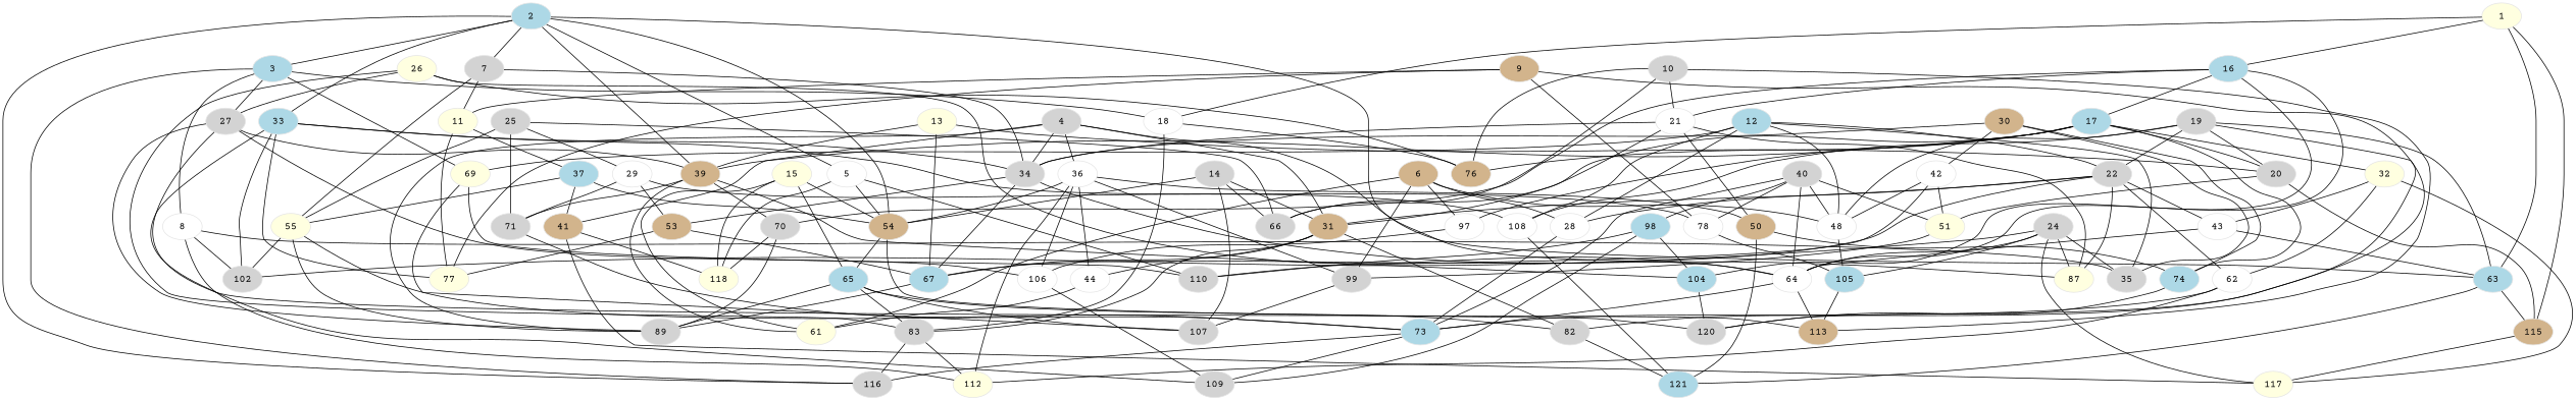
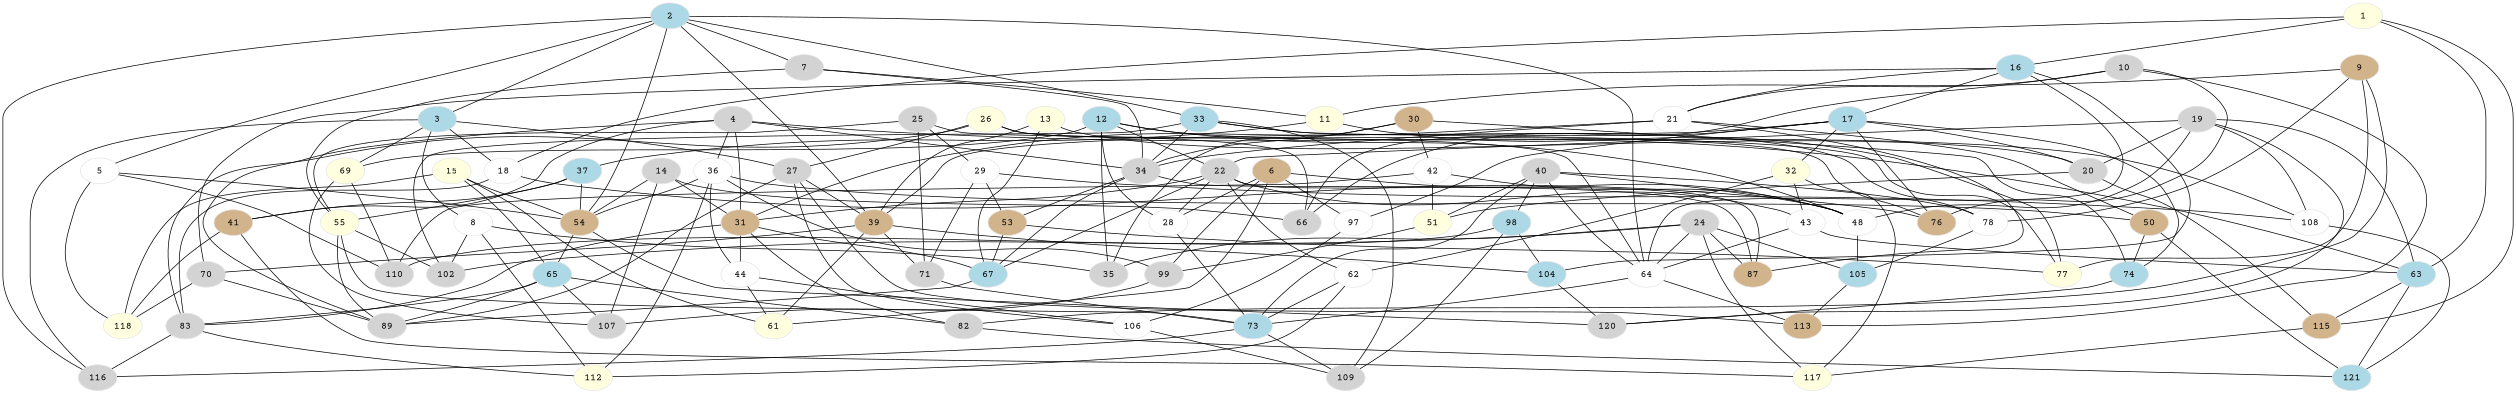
  graph {
    fontname="Courier Prime"
    node [color=gray90 fillcolor=lightgrey fontname="Courier Prime" style=filled]
    edge [fontname="Courier Prime"]
    16 [fillcolor=lightblue super="+91"]
    64 [fillcolor=white super="+93+86"]
    21 [fillcolor=white super="+85"]
    17 [fillcolor=lightblue super="+38+47"]
    70
    104 [fillcolor=lightblue]
    1 [fillcolor=lightyellow]
    18 [fillcolor=white]
    63 [fillcolor=lightblue super="+79"]
    115 [fillcolor=tan]
    76 [fillcolor=tan]
    83 [super="+111"]
    121 [fillcolor=lightblue]
    117 [fillcolor=lightyellow]
    2 [fillcolor=lightblue super="+101+49"]
    3 [fillcolor=lightblue super="+23"]
    5 [fillcolor=white]
    7
    33 [fillcolor=lightblue super="+56"]
    39 [fillcolor=tan super="+90+58"]
    54 [fillcolor=tan super="+123+88"]
    116
    8 [fillcolor=white]
    27 [super="+45"]
    69 [fillcolor=lightyellow]
    110
    118 [fillcolor=lightyellow]
    34 [super="+68"]
    11 [fillcolor=lightyellow]
    55 [fillcolor=lightyellow super="+95"]
    102
    77 [fillcolor=lightyellow]
    78 [fillcolor=white]
    109
    61 [fillcolor=lightyellow]
    71
    65 [fillcolor=lightblue super="+81"]
    120
    113 [fillcolor=tan]
    73 [fillcolor=lightblue super="+80"]
    35
    112 [fillcolor=lightyellow]
    89 [super="+119"]
    106 [fillcolor=white]
    107
    4 [super="+46"]
    31 [fillcolor=tan super="+59+60"]
    36 [fillcolor=white super="+100"]
    41 [fillcolor=tan]
    82
    67 [fillcolor=lightblue super="+84"]
    44 [fillcolor=white]
-   87 [fillcolor=lightyellow]
+   87 [fillcolor=tan]
    53 [fillcolor=tan]
    99
    50 [fillcolor=tan]
    6 [fillcolor=tan super="+72"]
    28 [fillcolor=white]
    48 [fillcolor=white super="+96"]
    97 [fillcolor=white]
    105 [fillcolor=lightblue]
    37 [fillcolor=lightblue]
    9 [fillcolor=tan]
    10
    66
    12 [fillcolor=lightblue super="+57"]
    22 [super="+52"]
    108 [fillcolor=white]
    43 [fillcolor=white]
    62 [fillcolor=white]
    20 [super="+122"]
    51 [fillcolor=lightyellow]
    13 [fillcolor=lightyellow]
    14
    15 [fillcolor=lightyellow]
    32 [fillcolor=lightyellow]
    74 [fillcolor=lightblue]
    19 [super="+103"]
    24 [super="+92"]
    25
    29 [fillcolor=white]
    26 [fillcolor=lightyellow]
    30 [fillcolor=tan]
    42 [fillcolor=white]
    40 [super="+75"]
    98 [fillcolor=lightblue]
    16 -- 64
    16 -- 21
    16 -- 17
    16 -- 70
    16 -- 104
    64 -- 113
    64 -- 73
    21 -- 34
    21 -- 31
    21 -- 87
    21 -- 50
    17 -- 76
    17 -- 39
    17 -- 97
    17 -- 66
    17 -- 20
    17 -- 32
    17 -- 74
    70 -- 118
    70 -- 89
    104 -- 120
    1 -- 16
    1 -- 18
    1 -- 63
    1 -- 115
    18 -- 76
    18 -- 83
    63 -- 115
    63 -- 121
    115 -- 117
    83 -- 116
    83 -- 112
    2 -- 64
    2 -- 3
    2 -- 5
    2 -- 7
    2 -- 33
    2 -- 39
    2 -- 54
    2 -- 116
    3 -- 18
    3 -- 116
    3 -- 8
    3 -- 27
    3 -- 69
    5 -- 54
    5 -- 110
    5 -- 118
    7 -- 34
    7 -- 11
    7 -- 55
    33 -- 34
    33 -- 102
    33 -- 77
    33 -- 78
    33 -- 109
    39 -- 70
    39 -- 104
    39 -- 61
    39 -- 71
    54 -- 65
    54 -- 120
    8 -- 102
    8 -- 35
    8 -- 112
    27 -- 39
    27 -- 113
    27 -- 89
    27 -- 106
    69 -- 110
    69 -- 107
    34 -- 67
    34 -- 87
    34 -- 53
    11 -- 77
    11 -- 37
    55 -- 102
    55 -- 73
    55 -- 89
    78 -- 105
    71 -- 73
    65 -- 83
    65 -- 89
    65 -- 107
    65 -- 82
    73 -- 116
    73 -- 109
    106 -- 109
    4 -- 63
    4 -- 34
    4 -- 89
    4 -- 31
    4 -- 36
    4 -- 41
    31 -- 83
    31 -- 82
    31 -- 67
    31 -- 44
    36 -- 54
    36 -- 112
    36 -- 44
    36 -- 99
    36 -- 50
    41 -- 117
    41 -- 118
    82 -- 121
    67 -- 89
    44 -- 61
-   36 -- 106
+   44 -- 106
    53 -- 77
    53 -- 67
    99 -- 107
    50 -- 121
    50 -- 74
    6 -- 61
    6 -- 99
    6 -- 28
    6 -- 48
    6 -- 97 [weight=2]
    28 -- 73
    48 -- 105
    97 -- 106
    105 -- 113
    37 -- 54
    37 -- 55
    37 -- 41
    9 -- 11
    9 -- 77
    9 -- 78
    9 -- 82
    10 -- 21
    10 -- 76
    10 -- 113
    10 -- 66
    12 -- 69
    12 -- 35
    12 -- 28
    12 -- 48
    12 -- 22
    12 -- 108
    22 -- 31
    22 -- 67
    22 -- 87
    22 -- 28
    22 -- 43
    22 -- 62
    108 -- 121
    43 -- 64
    43 -- 63
    62 -- 73
    62 -- 112
    20 -- 115
    20 -- 51
    51 -- 99
    13 -- 39
    13 -- 67
    13 -- 20 [weight=2]
    14 -- 54
    14 -- 107
    14 -- 31
    14 -- 66
    15 -- 54
    15 -- 118
    15 -- 61
    15 -- 65
    32 -- 117
    32 -- 43
    32 -- 62
    74 -- 120
    19 -- 63
    19 -- 120
    19 -- 48
    19 -- 22
    19 -- 108
    19 -- 20
    24 -- 64
    24 -- 117
    24 -- 102
    24 -- 35
    24 -- 87
    24 -- 105
    25 -- 55
    25 -- 71
    25 -- 66
    25 -- 29
    29 -- 71
    29 -- 53
    29 -- 108
    26 -- 64
    26 -- 76
    26 -- 83
    26 -- 27
    30 -- 34
    30 -- 35
    30 -- 74
    30 -- 42
    42 -- 110
    42 -- 48
    42 -- 51
    40 -- 64
    40 -- 78
    40 -- 73
    40 -- 48
    40 -- 51
    40 -- 98
    98 -- 104
    98 -- 110
    98 -- 109
  }
